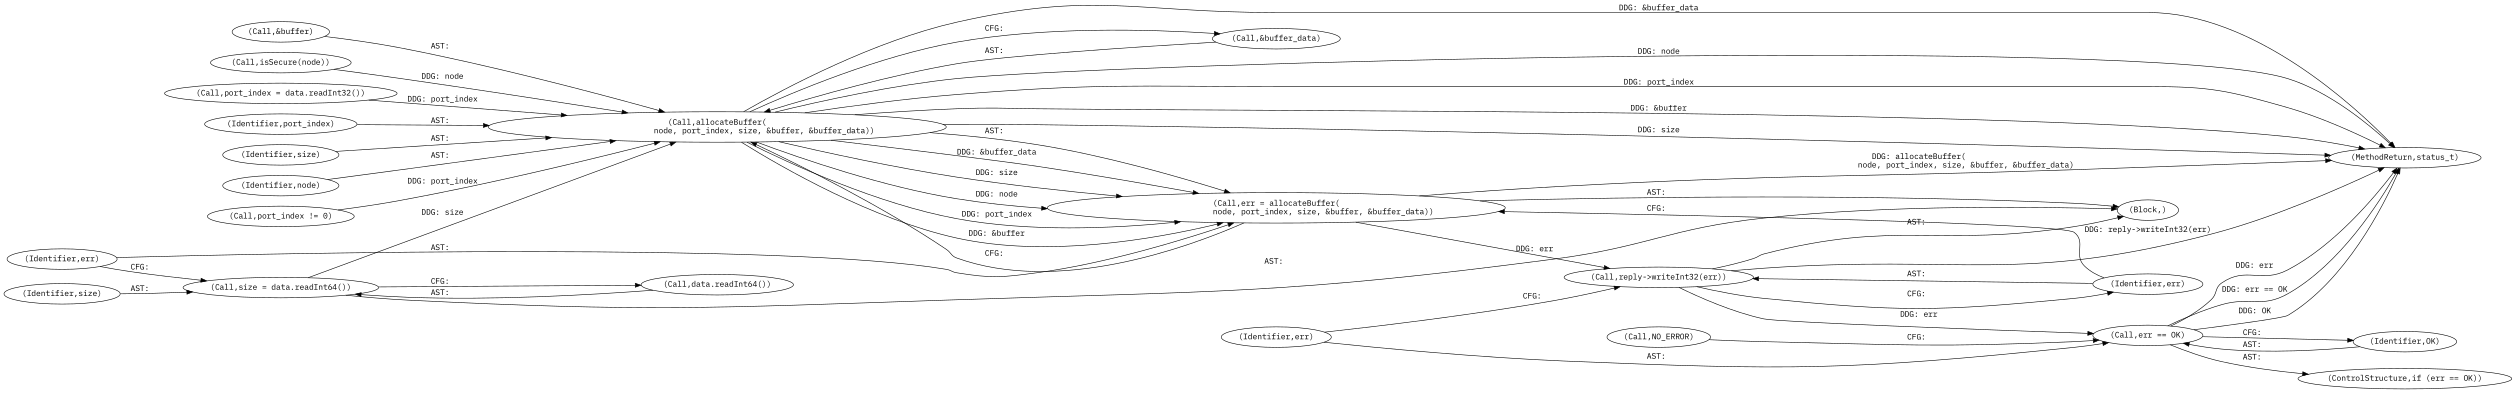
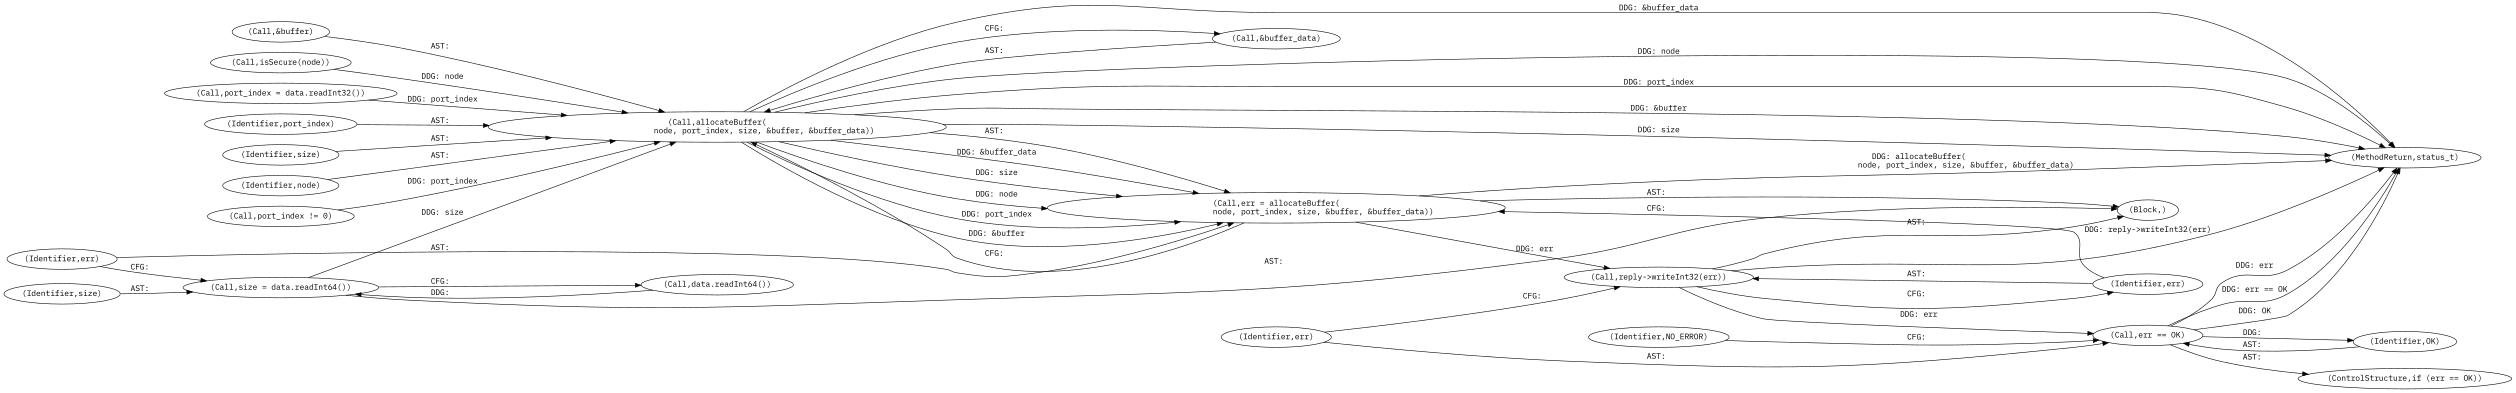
  digraph {
    fontname="IBM Plex Mono"
    rankdir=LR
    node [fontname="IBM Plex Mono"]
    edge [fontname="IBM Plex Mono"]
    n1 [label="(Call,size = data.readInt64())"]
    n2 [label="(Call,allocateBuffer(\n                    node, port_index, size, &buffer, &buffer_data))"]
    n3 [label="(Call,data.readInt64())"]
    n4 [label="(Block,)"]
    n5 [label="(MethodReturn,status_t)"]
    n6 [label="(Call,err = allocateBuffer(\n                    node, port_index, size, &buffer, &buffer_data))"]
    n7 [label="(Call,&buffer_data)"]
    n8 [label="(Call,reply->writeInt32(err))"]
    n9 [label="(Call,err == OK)"]
    n10 [label="(Identifier,err)"]
    n11 [label="(ControlStructure,if (err == OK))"]
    n12 [label="(Identifier,OK)"]
    n13 [label="(Call,isSecure(node))"]
    n14 [label="(Call,port_index = data.readInt32())"]
    n15 [label="(Identifier,size)"]
    n16 [label="(Identifier,port_index)"]
    n17 [label="(Identifier,size)"]
    n18 [label="(Identifier,err)"]
-   n19 [label="(Call,NO_ERROR)"]
+   n19 [label="(Identifier,NO_ERROR)"]
    n20 [label="(Identifier,err)"]
    n21 [label="(Identifier,node)"]
    n22 [label="(Call,port_index != 0)"]
    n23 [label="(Call,&buffer)"]
    n1 -> n2 [label="DDG: size"]
    n1 -> n3 [label="CFG: "]
    n1 -> n4 [label="AST: "]
    n2 -> n5 [label="DDG: node"]
    n2 -> n5 [label="DDG: port_index"]
    n2 -> n5 [label="DDG: &buffer"]
    n2 -> n5 [label="DDG: size"]
    n2 -> n5 [label="DDG: &buffer_data"]
    n2 -> n6 [label="AST: "]
    n2 -> n6 [label="DDG: &buffer_data"]
    n2 -> n6 [label="DDG: size"]
    n2 -> n6 [label="DDG: node"]
    n2 -> n6 [label="DDG: port_index"]
    n2 -> n6 [label="DDG: &buffer"]
    n2 -> n7 [label="CFG: "]
-   n3 -> n1 [label="AST: "]
+   n3 -> n1 [label="DDG: "]
    n6 -> n2 [label="CFG: "]
    n6 -> n4 [label="AST: "]
    n6 -> n5 [label="DDG: allocateBuffer(\n                    node, port_index, size, &buffer, &buffer_data)"]
    n6 -> n8 [label="DDG: err"]
    n7 -> n2 [label="AST: "]
    n8 -> n4 [label="AST: "]
    n8 -> n5 [label="DDG: reply->writeInt32(err)"]
    n8 -> n9 [label="DDG: err"]
    n8 -> n10 [label="CFG: "]
    n9 -> n5 [label="DDG: err"]
    n9 -> n5 [label="DDG: err == OK"]
    n9 -> n5 [label="DDG: OK"]
    n9 -> n11 [label="AST: "]
-   n9 -> n12 [label="CFG: "]
+   n9 -> n12 [label="DDG: "]
    n10 -> n6 [label="CFG: "]
    n10 -> n8 [label="AST: "]
    n12 -> n9 [label="AST: "]
    n13 -> n2 [label="DDG: node"]
    n14 -> n2 [label="DDG: port_index"]
    n15 -> n1 [label="AST: "]
    n16 -> n2 [label="AST: "]
    n17 -> n2 [label="AST: "]
    n18 -> n8 [label="CFG: "]
    n18 -> n9 [label="AST: "]
    n19 -> n9 [label="CFG: "]
    n20 -> n1 [label="CFG: "]
    n20 -> n6 [label="AST: "]
    n21 -> n2 [label="AST: "]
    n22 -> n2 [label="DDG: port_index"]
    n23 -> n2 [label="AST: "]
  }
